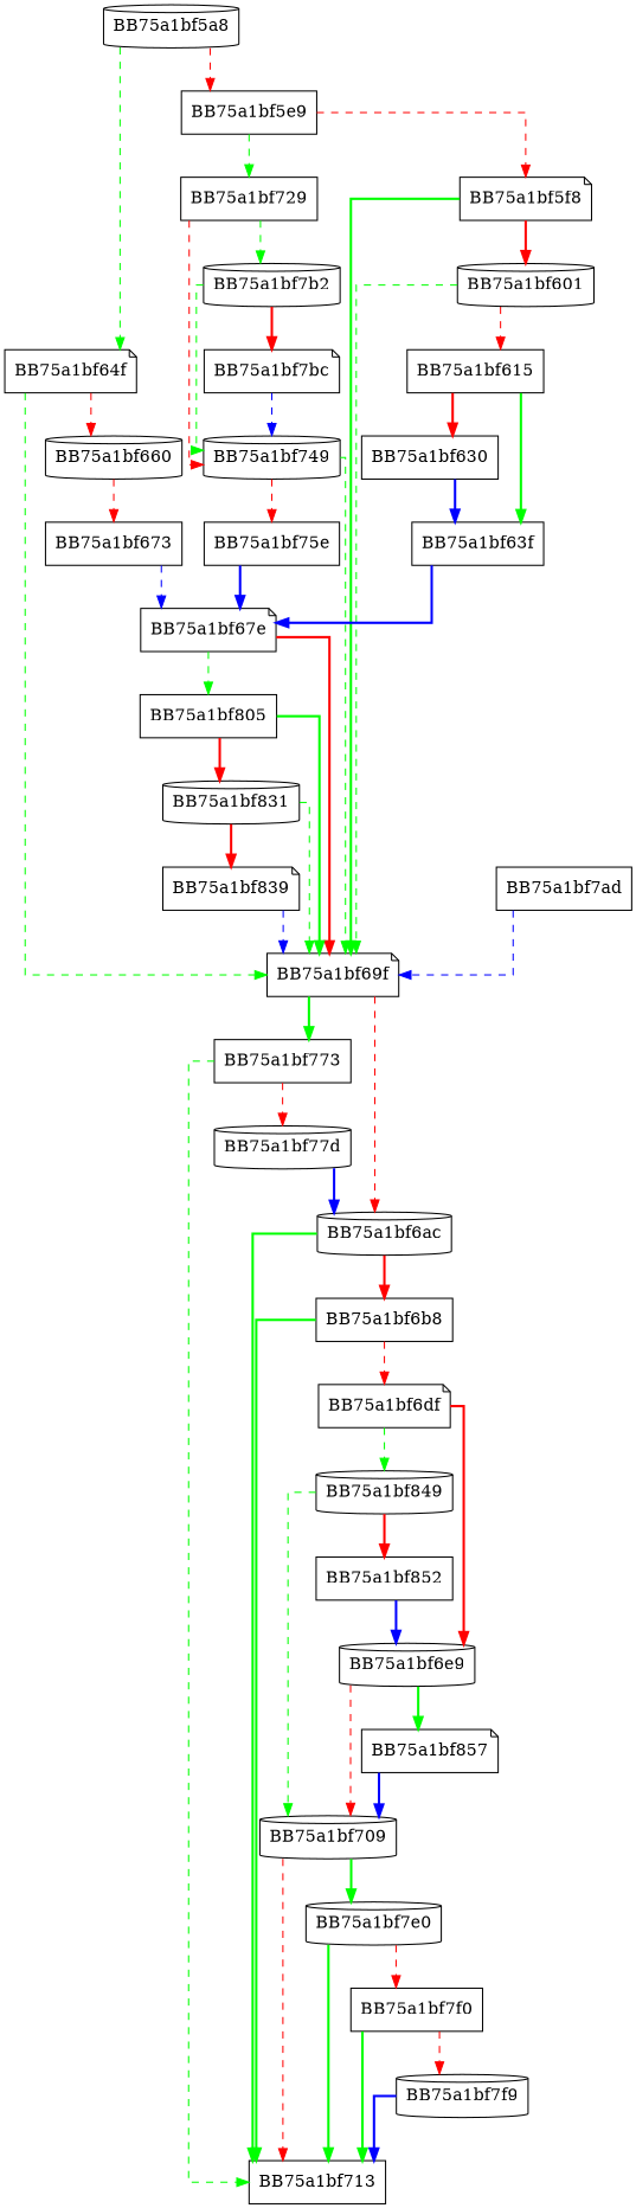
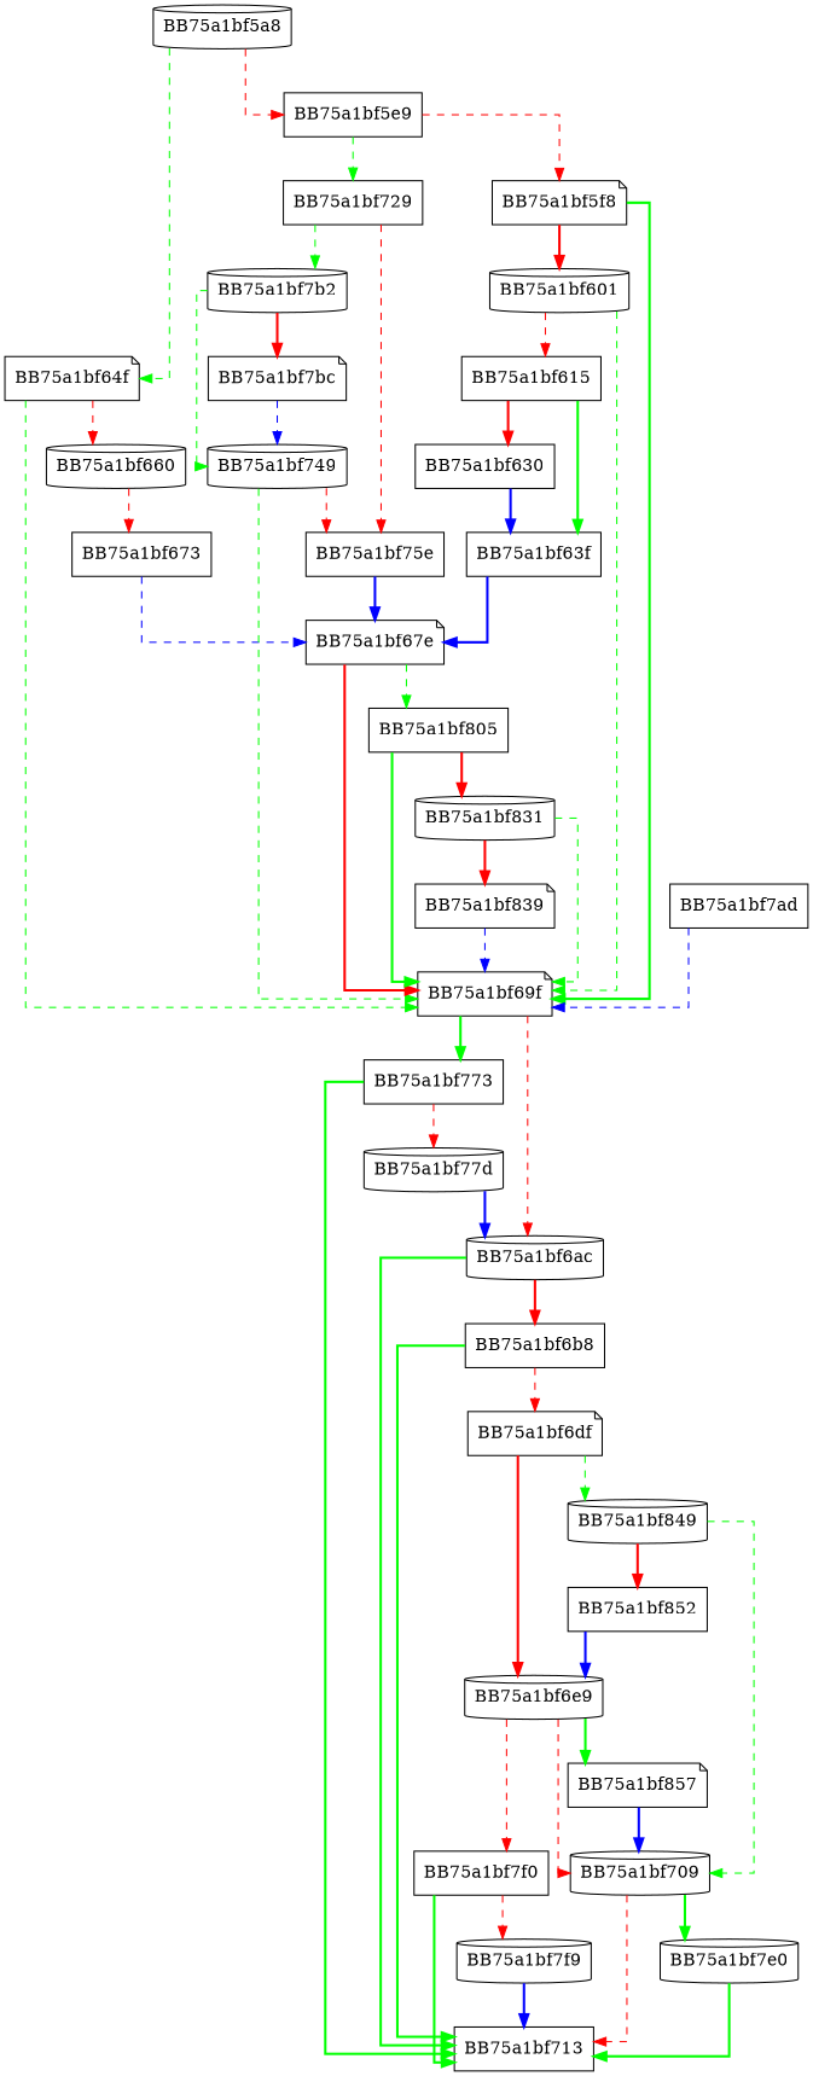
  digraph {
    splines=ortho
    node [shape=box]
    edge [color=red style=dashed]
    BB75a1bf5a8 [shape=cylinder]
    BB75a1bf64f [shape=note]
    BB75a1bf5e9
    BB75a1bf69f [shape=note]
    BB75a1bf660 [shape=cylinder]
    BB75a1bf729
    BB75a1bf5f8 [shape=note]
    BB75a1bf773
    BB75a1bf6ac [shape=cylinder]
    BB75a1bf673
    BB75a1bf7b2 [shape=cylinder]
    BB75a1bf749 [shape=cylinder]
    BB75a1bf601 [shape=cylinder]
    BB75a1bf7bc [shape=note]
    BB75a1bf75e
    BB75a1bf615
    BB75a1bf713
    BB75a1bf77d [shape=cylinder]
    BB75a1bf6b8
    BB75a1bf63f
    BB75a1bf630
    BB75a1bf67e [shape=note]
    BB75a1bf805
    BB75a1bf831 [shape=cylinder]
    BB75a1bf7ad
    BB75a1bf839 [shape=note]
    BB75a1bf6df [shape=note]
    BB75a1bf849 [shape=cylinder]
    BB75a1bf6e9 [shape=cylinder]
    BB75a1bf709 [shape=cylinder]
    BB75a1bf852
    BB75a1bf857 [shape=note]
    BB75a1bf7e0 [shape=cylinder]
    BB75a1bf7f0
    BB75a1bf7f9 [shape=cylinder]
    BB75a1bf5a8 -> BB75a1bf64f [color=green]
    BB75a1bf5a8 -> BB75a1bf5e9
    BB75a1bf64f -> BB75a1bf69f [color=green]
    BB75a1bf64f -> BB75a1bf660
    BB75a1bf5e9 -> BB75a1bf729 [color=green]
    BB75a1bf5e9 -> BB75a1bf5f8
    BB75a1bf69f -> BB75a1bf773 [color=green style=bold]
    BB75a1bf69f -> BB75a1bf6ac
    BB75a1bf660 -> BB75a1bf673
    BB75a1bf729 -> BB75a1bf7b2 [color=green]
-   BB75a1bf729 -> BB75a1bf749
+   BB75a1bf729 -> BB75a1bf75e
    BB75a1bf5f8 -> BB75a1bf69f [color=green style=bold]
    BB75a1bf5f8 -> BB75a1bf601 [style=bold]
-   BB75a1bf773 -> BB75a1bf713 [color=green]
+   BB75a1bf773 -> BB75a1bf713 [color=green style=bold]
    BB75a1bf773 -> BB75a1bf77d
    BB75a1bf6ac -> BB75a1bf713 [color=green style=bold]
    BB75a1bf6ac -> BB75a1bf6b8 [style=bold]
    BB75a1bf673 -> BB75a1bf67e [color=blue]
    BB75a1bf7b2 -> BB75a1bf749 [color=green]
    BB75a1bf7b2 -> BB75a1bf7bc [style=bold]
    BB75a1bf749 -> BB75a1bf69f [color=green]
    BB75a1bf749 -> BB75a1bf75e
    BB75a1bf601 -> BB75a1bf69f [color=green]
    BB75a1bf601 -> BB75a1bf615
    BB75a1bf7bc -> BB75a1bf749 [color=blue]
    BB75a1bf75e -> BB75a1bf67e [color=blue style=bold]
    BB75a1bf615 -> BB75a1bf63f [color=green style=bold]
    BB75a1bf615 -> BB75a1bf630 [style=bold]
    BB75a1bf77d -> BB75a1bf6ac [color=blue style=bold]
    BB75a1bf6b8 -> BB75a1bf713 [color=green style=bold]
    BB75a1bf6b8 -> BB75a1bf6df
    BB75a1bf63f -> BB75a1bf67e [color=blue style=bold]
    BB75a1bf630 -> BB75a1bf63f [color=blue style=bold]
    BB75a1bf67e -> BB75a1bf69f [style=bold]
    BB75a1bf67e -> BB75a1bf805 [color=green]
    BB75a1bf805 -> BB75a1bf69f [color=green style=bold]
    BB75a1bf805 -> BB75a1bf831 [style=bold]
    BB75a1bf831 -> BB75a1bf69f [color=green]
    BB75a1bf831 -> BB75a1bf839 [style=bold]
    BB75a1bf7ad -> BB75a1bf69f [color=blue]
    BB75a1bf839 -> BB75a1bf69f [color=blue]
    BB75a1bf6df -> BB75a1bf849 [color=green]
    BB75a1bf6df -> BB75a1bf6e9 [style=bold]
    BB75a1bf849 -> BB75a1bf709 [color=green]
    BB75a1bf849 -> BB75a1bf852 [style=bold]
    BB75a1bf6e9 -> BB75a1bf709
    BB75a1bf6e9 -> BB75a1bf857 [color=green style=bold]
    BB75a1bf709 -> BB75a1bf713
    BB75a1bf709 -> BB75a1bf7e0 [color=green style=bold]
    BB75a1bf852 -> BB75a1bf6e9 [color=blue style=bold]
    BB75a1bf857 -> BB75a1bf709 [color=blue style=bold]
    BB75a1bf7e0 -> BB75a1bf713 [color=green style=bold]
-   BB75a1bf7e0 -> BB75a1bf7f0
+   BB75a1bf6e9 -> BB75a1bf7f0
    BB75a1bf7f0 -> BB75a1bf713 [color=green style=bold]
    BB75a1bf7f0 -> BB75a1bf7f9
    BB75a1bf7f9 -> BB75a1bf713 [color=blue style=bold]
  }
